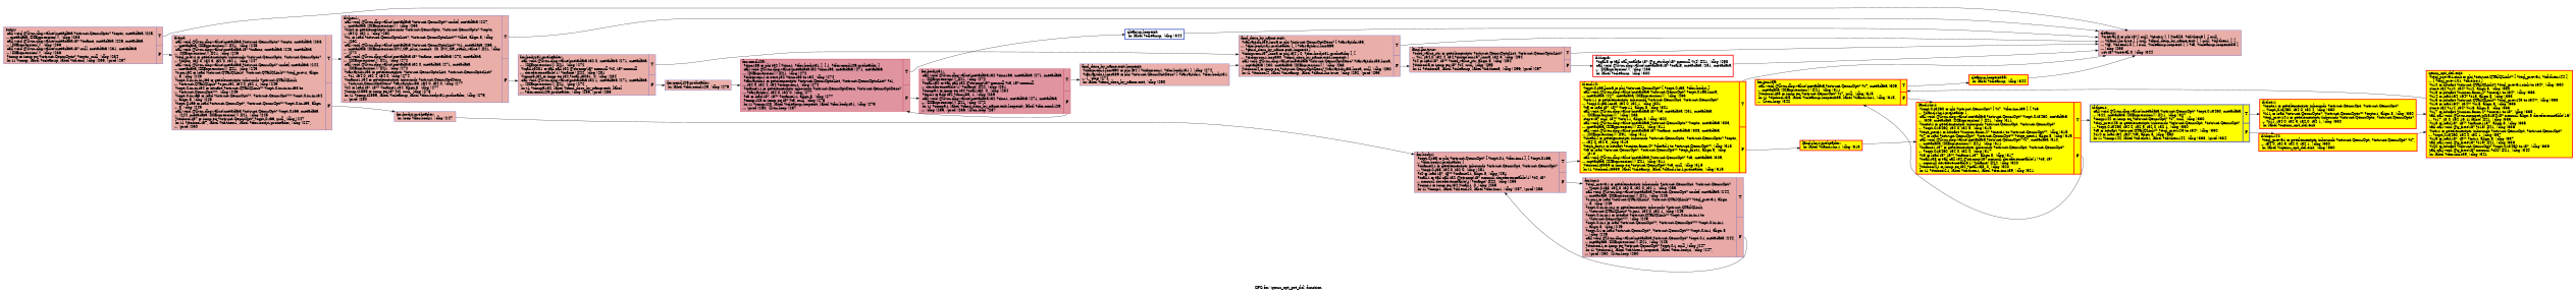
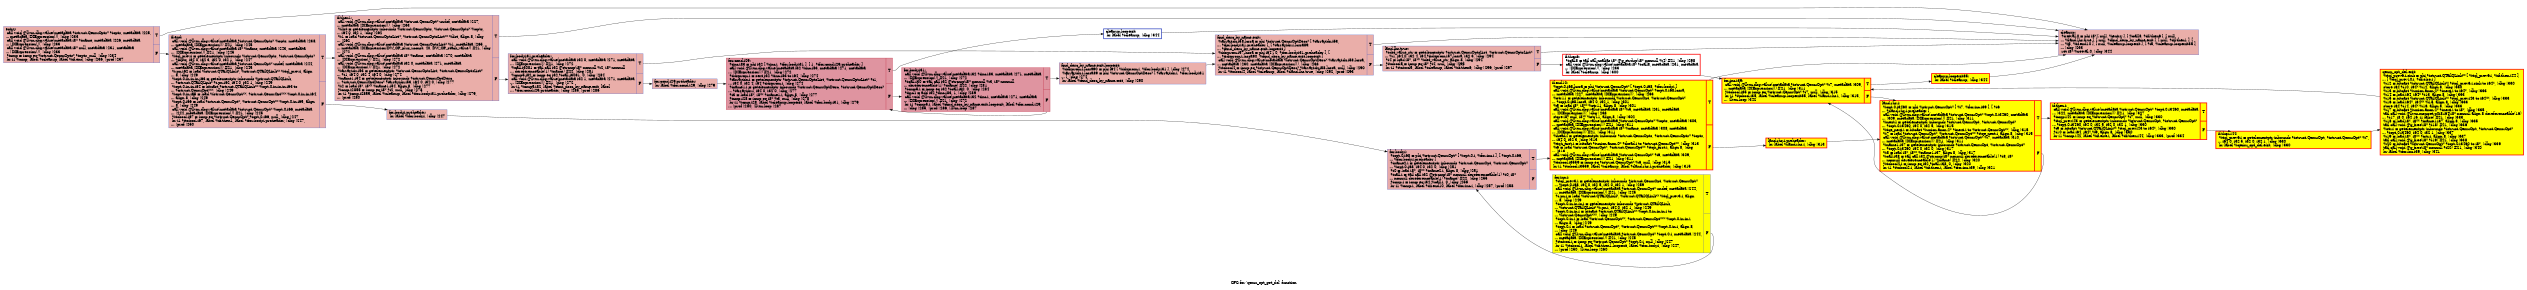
  digraph {
    label="CFG for 'qemu_opt_get_del' function"
    rankdir=LR
    node [color="#3d50c3ff" fillcolor=yellow shape=record style=filled]
    edge [tailport=s0]
    n1 [fillcolor="#d0473d70" label="{entry:\l  call void @llvm.dbg.value(metadata %struct.QemuOpts* %opts, metadata !225,\l... metadata !DIExpression()), !dbg !233\l  call void @llvm.dbg.value(metadata i8* %name, metadata !226, metadata\l... !DIExpression()), !dbg !233\l  call void @llvm.dbg.value(metadata i8* null, metadata !231, metadata\l... !DIExpression()), !dbg !233\l  %cmp = icmp eq %struct.QemuOpts* %opts, null, !dbg !234\l  br i1 %cmp, label %cleanup, label %if.end, !dbg !236, !prof !237\l|{<s0>T|<s1>F}}"]
    n2 [fillcolor="#d0473d70" label="{cleanup:                                          \l  %retval.0 = phi i8* [ null, %entry ], [ %call8, %if.then6 ], [ null,\l... %land.lhs.true ], [ null, %find_desc_by_name.exit ], [ null, %if.then1 ], [\l... %5, %if.end10 ], [ null, %cleanup.loopexit ], [ %5, %cleanup.loopexit85 ],\l... !dbg !233\l  ret i8* %retval.0, !dbg !344\l}"]
    n3 [fillcolor="#d0473d70" label="{if.end:                                           \l  call void @llvm.dbg.value(metadata %struct.QemuOpts* %opts, metadata !238,\l... metadata !DIExpression()) #21, !dbg !245\l  call void @llvm.dbg.value(metadata i8* %name, metadata !243, metadata\l... !DIExpression()) #21, !dbg !245\l  %tql_prev.i = getelementptr inbounds %struct.QemuOpts, %struct.QemuOpts*\l... %opts, i64 0, i32 3, i32 0, i32 1, !dbg !247\l  call void @llvm.dbg.value(metadata %struct.QemuOpt* undef, metadata !244,\l... metadata !DIExpression()) #21, !dbg !245\l  %.pn.i62 = load %struct.QTailQLink*, %struct.QTailQLink** %tql_prev.i, align\l... 8, !dbg !249\l  %opt.0.in.in.in.i63 = getelementptr inbounds %struct.QTailQLink,\l... %struct.QTailQLink* %.pn.i62, i64 0, i32 1, !dbg !249\l  %opt.0.in.in.i64 = bitcast %struct.QTailQLink** %opt.0.in.in.in.i63 to\l... %struct.QemuOpt***, !dbg !249\l  %opt.0.in.i65 = load %struct.QemuOpt**, %struct.QemuOpt*** %opt.0.in.in.i64,\l... align 8, !dbg !249\l  %opt.0.i66 = load %struct.QemuOpt*, %struct.QemuOpt** %opt.0.in.i65, align\l... 8, !dbg !249\l  call void @llvm.dbg.value(metadata %struct.QemuOpt* %opt.0.i66, metadata\l... !244, metadata !DIExpression()) #21, !dbg !245\l  %tobool.i67 = icmp eq %struct.QemuOpt* %opt.0.i66, null, !dbg !247\l  br i1 %tobool.i67, label %if.then1, label %for.body.i.preheader, !dbg !247,\l... !prof !250\l|{<s0>T|<s1>F}}"]
    n4 [fillcolor="#d0473d70" label="{if.then1:                                         \l  call void @llvm.dbg.value(metadata %struct.QemuOpt* undef, metadata !227,\l... metadata !DIExpression()), !dbg !233\l  %list = getelementptr inbounds %struct.QemuOpts, %struct.QemuOpts* %opts,\l... i64 0, i32 1, !dbg !262\l  %1 = load %struct.QemuOptsList*, %struct.QemuOptsList** %list, align 8, !dbg\l... !262\l  call void @llvm.dbg.value(metadata %struct.QemuOptsList* %1, metadata !265,\l... metadata !DIExpression(DW_OP_plus_uconst, 40, DW_OP_stack_value)) #21, !dbg\l... !272\l  call void @llvm.dbg.value(metadata i8* %name, metadata !270, metadata\l... !DIExpression()) #21, !dbg !272\l  call void @llvm.dbg.value(metadata i32 0, metadata !271, metadata\l... !DIExpression()) #21, !dbg !272\l  %arrayidx.i53 = getelementptr %struct.QemuOptsList, %struct.QemuOptsList*\l... %1, i64 0, i32 4, i64 0, !dbg !274\l  %name1.i54 = getelementptr inbounds %struct.QemuOptDesc,\l... %struct.QemuOptDesc* %arrayidx.i53, i64 0, i32 0, !dbg !277\l  %2 = load i8*, i8** %name1.i54, align 8, !dbg !277\l  %cmp.i2855 = icmp eq i8* %2, null, !dbg !278\l  br i1 %cmp.i2855, label %cleanup, label %for.body.i31.preheader, !dbg !279,\l... !prof !280\l|{<s0>T|<s1>F}}"]
-   n5 [fillcolor="#d6524470" label="{for.body.i.preheader:                             \l  br loop %for.body.i, !dbg !247\l}"]
+   n5 [fillcolor="#d6524470" label="{for.body.i.preheader:                             \l  br label %for.body.i, !dbg !247\l}"]
    n6 [fillcolor="#d0473d70" label="{for.body.i31.preheader:                           \l  call void @llvm.dbg.value(metadata i32 0, metadata !271, metadata\l... !DIExpression()) #21, !dbg !272\l  %call.i3081 = tail call i32 @strcmp(i8* nonnull %2, i8* nonnull\l... dereferenceable(1) %name) #22, !dbg !281\l  %cmp5.i82 = icmp eq i32 %call.i3081, 0, !dbg !284\l  call void @llvm.dbg.value(metadata i32 1, metadata !271, metadata\l... !DIExpression()) #21, !dbg !272\l  br i1 %cmp5.i82, label %find_desc_by_name.exit, label\l... %for.cond.i29.preheader, !dbg !285, !prof !286\l|{<s0>T|<s1>F}}"]
    n7 [fillcolor="#ca3b3770" label="{for.body.i:                                       \l  %opt.0.i68 = phi %struct.QemuOpt* [ %opt.0.i, %for.inc.i ], [ %opt.0.i66,\l... %for.body.i.preheader ]\l  %name2.i = getelementptr inbounds %struct.QemuOpt, %struct.QemuOpt*\l... %opt.0.i68, i64 0, i32 0, !dbg !251\l  %0 = load i8*, i8** %name2.i, align 8, !dbg !251\l  %call.i = tail call i32 @strcmp(i8* nonnull dereferenceable(1) %0, i8*\l... nonnull dereferenceable(1) %name) #22, !dbg !255\l  %cmp.i = icmp eq i32 %call.i, 0, !dbg !256\l  br i1 %cmp.i, label %if.end10, label %for.inc.i, !dbg !257, !prof !258\l|{<s0>T|<s1>F}}"]
    n8 [fillcolor="#d0473d70" label="{find_desc_by_name.exit:                           \l  %arrayidx.i58.lcssa = phi %struct.QemuOptDesc* [ %arrayidx.i53,\l... %for.body.i31.preheader ], [ %arrayidx.i.lcssa89,\l... %find_desc_by_name.exit.loopexit ]\l  %idxprom.i57.lcssa = phi i64 [ 0, %for.body.i31.preheader ], [\l... %idxprom.i.lcssa90, %find_desc_by_name.exit.loopexit ]\l  call void @llvm.dbg.value(metadata %struct.QemuOptDesc* %arrayidx.i58.lcssa,\l... metadata !230, metadata !DIExpression()), !dbg !233\l  %tobool4 = icmp eq %struct.QemuOptDesc* %arrayidx.i58.lcssa, null, !dbg !290\l  br i1 %tobool4, label %cleanup, label %land.lhs.true, !dbg !292, !prof !293\l|{<s0>T|<s1>F}}"]
    n9 [fillcolor="#d24b4070" label="{for.cond.i29.preheader:                           \l  br label %for.cond.i29, !dbg !279\l}"]
-   n10 [color=red label="{if.end10:                                         \l  %opt.0.i68.lcssa = phi %struct.QemuOpt* [ %opt.0.i68, %for.body.i ]\l  call void @llvm.dbg.value(metadata %struct.QemuOpt* %opt.0.i68.lcssa,\l... metadata !227, metadata !DIExpression()), !dbg !233\l  %str11 = getelementptr inbounds %struct.QemuOpt, %struct.QemuOpt*\l... %opt.0.i68.lcssa, i64 0, i32 1, !dbg !301\l  %5 = load i8*, i8** %str11, align 8, !dbg !301\l  call void @llvm.dbg.value(metadata i8* %5, metadata !231, metadata\l... !DIExpression()), !dbg !233\l  store i8* null, i8** %str11, align 8, !dbg !302\l  call void @llvm.dbg.value(metadata %struct.QemuOpts* %opts, metadata !303,\l... metadata !DIExpression()) #21, !dbg !311\l  call void @llvm.dbg.value(metadata i8* %name, metadata !308, metadata\l... !DIExpression()) #91, !dbg !311\l  %head.i = getelementptr inbounds %struct.QemuOpts, %struct.QemuOpts* %opts,\l... i64 0, i32 3, !dbg !313\l  %tqh_first.i = bitcast %union.anon.0* %head.i to %struct.QemuOpt**, !dbg !313\l  %6 = load %struct.QemuOpt*, %struct.QemuOpt** %tqh_first.i, align 8, !dbg\l... !313\l  call void @llvm.dbg.value(metadata %struct.QemuOpt* %6, metadata !309,\l... metadata !DIExpression()) #21, !dbg !311\l  %tobool.i3559 = icmp eq %struct.QemuOpt* %6, null, !dbg !315\l  br i1 %tobool.i3559, label %cleanup, label %land.rhs.i.preheader, !dbg !315\l|{<s0>T|<s1>F}}" penwidth=3.0]
-   n11 [fillcolor="#ca3b3770" label="{for.inc.i:                                        \l  %tql_prev3.i = getelementptr inbounds %struct.QemuOpt, %struct.QemuOpt*\l... %opt.0.i68, i64 0, i32 5, i32 0, i32 1, !dbg !259\l  call void @llvm.dbg.value(metadata %struct.QemuOpt* undef, metadata !244,\l... metadata !DIExpression()) #21, !dbg !245\l  %.pn.i = load %struct.QTailQLink*, %struct.QTailQLink** %tql_prev3.i, align\l... 8, !dbg !249\l  %opt.0.in.in.in.i = getelementptr inbounds %struct.QTailQLink,\l... %struct.QTailQLink* %.pn.i, i64 0, i32 1, !dbg !249\l  %opt.0.in.in.i = bitcast %struct.QTailQLink** %opt.0.in.in.in.i to\l... %struct.QemuOpt***, !dbg !249\l  %opt.0.in.i = load %struct.QemuOpt**, %struct.QemuOpt*** %opt.0.in.in.i,\l... align 8, !dbg !249\l  %opt.0.i = load %struct.QemuOpt*, %struct.QemuOpt** %opt.0.in.i, align 8,\l... !dbg !249\l  call void @llvm.dbg.value(metadata %struct.QemuOpt* %opt.0.i, metadata !244,\l... metadata !DIExpression()) #21, !dbg !245\l  %tobool.i = icmp eq %struct.QemuOpt* %opt.0.i, null, !dbg !247\l  br i1 %tobool.i, label %if.then1.loopexit, label %for.body.i, !dbg !247,\l... !prof !250, !llvm.loop !260\l|{<s0>T|<s1>F}}"]
+   n10 [color=red label="{if.end10:                                         \l  %opt.0.i68.lcssa = phi %struct.QemuOpt* [ %opt.0.i68, %for.body.i ]\l  call void @llvm.dbg.value(metadata %struct.QemuOpt* %opt.0.i68.lcssa,\l... metadata !227, metadata !DIExpression()), !dbg !233\l  %str11 = getelementptr inbounds %struct.QemuOpt, %struct.QemuOpt*\l... %opt.0.i68.lcssa, i64 0, i32 1, !dbg !301\l  %5 = load i8*, i8** %str11, align 8, !dbg !301\l  call void @llvm.dbg.value(metadata i8* %5, metadata !231, metadata\l... !DIExpression()), !dbg !233\l  store i8* null, i8** %str11, align 8, !dbg !302\l  call void @llvm.dbg.value(metadata %struct.QemuOpts* %opts, metadata !303,\l... metadata !DIExpression()) #21, !dbg !311\l  call void @llvm.dbg.value(metadata i8* %name, metadata !308, metadata\l... !DIExpression()) #21, !dbg !311\l  %head.i = getelementptr inbounds %struct.QemuOpts, %struct.QemuOpts* %opts,\l... i64 0, i32 3, !dbg !313\l  %tqh_first.i = bitcast %union.anon.0* %head.i to %struct.QemuOpt**, !dbg !313\l  %6 = load %struct.QemuOpt*, %struct.QemuOpt** %tqh_first.i, align 8, !dbg\l... !313\l  call void @llvm.dbg.value(metadata %struct.QemuOpt* %6, metadata !309,\l... metadata !DIExpression()) #21, !dbg !311\l  %tobool.i3559 = icmp eq %struct.QemuOpt* %6, null, !dbg !315\l  br i1 %tobool.i3559, label %cleanup, label %land.rhs.i.preheader, !dbg !315\l|{<s0>T|<s1>F}}" penwidth=3.0]
+   n11 [label="{for.inc.i:                                        \l  %tql_prev3.i = getelementptr inbounds %struct.QemuOpt, %struct.QemuOpt*\l... %opt.0.i68, i64 0, i32 5, i32 0, i32 1, !dbg !259\l  call void @llvm.dbg.value(metadata %struct.QemuOpt* undef, metadata !244,\l... metadata !DIExpression()) #21, !dbg !245\l  %.pn.i = load %struct.QTailQLink*, %struct.QTailQLink** %tql_prev3.i, align\l... 8, !dbg !249\l  %opt.0.in.in.in.i = getelementptr inbounds %struct.QTailQLink,\l... %struct.QTailQLink* %.pn.i, i64 0, i32 1, !dbg !249\l  %opt.0.in.in.i = bitcast %struct.QTailQLink** %opt.0.in.in.in.i to\l... %struct.QemuOpt***, !dbg !249\l  %opt.0.in.i = load %struct.QemuOpt**, %struct.QemuOpt*** %opt.0.in.in.i,\l... align 8, !dbg !249\l  %opt.0.i = load %struct.QemuOpt*, %struct.QemuOpt** %opt.0.in.i, align 8,\l... !dbg !249\l  call void @llvm.dbg.value(metadata %struct.QemuOpt* %opt.0.i, metadata !244,\l... metadata !DIExpression()) #21, !dbg !245\l  %tobool.i = icmp eq %struct.QemuOpt* %opt.0.i, null, !dbg !247\l  br i1 %tobool.i, label %if.then1.loopexit, label %for.body.i, !dbg !247,\l... !prof !250, !llvm.loop !260\l|{<s0>T|<s1>F}}"]
    n12 [color=red label="{land.rhs.i.preheader:                             \l  br label %land.rhs.i, !dbg !313\l}" penwidth=3.0]
    n13 [color=red label="{land.rhs.i:                                       \l  %opt.0.i3460 = phi %struct.QemuOpt* [ %7, %for.inc.i39 ], [ %6,\l... %land.rhs.i.preheader ]\l  call void @llvm.dbg.value(metadata %struct.QemuOpt* %opt.0.i3460, metadata\l... !309, metadata !DIExpression()) #21, !dbg !311\l  %next.i = getelementptr inbounds %struct.QemuOpt, %struct.QemuOpt*\l... %opt.0.i3460, i64 0, i32 5, !dbg !315\l  %tqe_next.i = bitcast %union.anon.2* %next.i to %struct.QemuOpt**, !dbg !315\l  %7 = load %struct.QemuOpt*, %struct.QemuOpt** %tqe_next.i, align 8, !dbg !315\l  call void @llvm.dbg.value(metadata %struct.QemuOpt* %7, metadata !310,\l... metadata !DIExpression()) #21, !dbg !311\l  %name1.i37 = getelementptr inbounds %struct.QemuOpt, %struct.QemuOpt*\l... %opt.0.i3460, i64 0, i32 0, !dbg !317\l  %8 = load i8*, i8** %name1.i37, align 8, !dbg !317\l  %call.i38 = tail call i32 @strcmp(i8* nonnull dereferenceable(1) %8, i8*\l... nonnull dereferenceable(1) %name) #22, !dbg !320\l  %tobool2.i = icmp eq i32 %call.i38, 0, !dbg !320\l  br i1 %tobool2.i, label %if.then.i, label %for.inc.i39, !dbg !321\l|{<s0>T|<s1>F}}" penwidth=3.0]
    n14 [fillcolor="#d0473d70" label="{land.lhs.true:                                    \l  %def_value_str = getelementptr %struct.QemuOptsList, %struct.QemuOptsList*\l... %1, i64 0, i32 4, i64 %idxprom.i57.lcssa, i32 3, !dbg !294\l  %4 = load i8*, i8** %def_value_str, align 8, !dbg !294\l  %tobool5 = icmp eq i8* %4, null, !dbg !295\l  br i1 %tobool5, label %cleanup, label %if.then6, !dbg !296, !prof !297\l|{<s0>T|<s1>F}}"]
    n15 [color="#b70d28ff" fillcolor="#b70d2870" label="{for.cond.i29:                                     \l  %inc.i83 = phi i32 [ %inc.i, %for.body.i31 ], [ 1, %for.cond.i29.preheader ]\l  call void @llvm.dbg.value(metadata i32 %inc.i83, metadata !271, metadata\l... !DIExpression()) #21, !dbg !272\l  %idxprom.i = sext i32 %inc.i83 to i64, !dbg !274\l  %arrayidx.i = getelementptr %struct.QemuOptsList, %struct.QemuOptsList* %1,\l... i64 0, i32 4, i64 %idxprom.i, !dbg !274\l  %name1.i = getelementptr inbounds %struct.QemuOptDesc, %struct.QemuOptDesc*\l... %arrayidx.i, i64 0, i32 0, !dbg !277\l  %3 = load i8*, i8** %name1.i, align 8, !dbg !277\l  %cmp.i28 = icmp eq i8* %3, null, !dbg !278\l  br i1 %cmp.i28, label %cleanup.loopexit, label %for.body.i31, !dbg !279,\l... !prof !280, !llvm.loop !287\l|{<s0>T|<s1>F}}"]
    n16 [color=red label="{if.then6:                                         \l  %call8 = tail call noalias i8* @g_strdup(i8* nonnull %4) #21, !dbg !298\l  call void @llvm.dbg.value(metadata i8* %call8, metadata !231, metadata\l... !DIExpression()), !dbg !233\l  br label %cleanup, !dbg !300\l}" penwidth=3.0 fillcolor="" style=""]
    n17 [label="{cleanup.loopexit:                                 \l  br label %cleanup, !dbg !344\l}" penwidth=3.0 fillcolor="" style=""]
    n18 [color="#b70d28ff" fillcolor="#b70d2870" label="{for.body.i31:                                     \l  call void @llvm.dbg.value(metadata i32 %inc.i83, metadata !271, metadata\l... !DIExpression()) #21, !dbg !272\l  %call.i30 = tail call i32 @strcmp(i8* nonnull %3, i8* nonnull\l... dereferenceable(1) %name) #22, !dbg !281\l  %cmp5.i = icmp eq i32 %call.i30, 0, !dbg !284\l  %inc.i = add i32 %inc.i83, 1, !dbg !289\l  call void @llvm.dbg.value(metadata i32 %inc.i, metadata !271, metadata\l... !DIExpression()) #21, !dbg !272\l  br i1 %cmp5.i, label %find_desc_by_name.exit.loopexit, label %for.cond.i29,\l... !dbg !285, !prof !286, !llvm.loop !287\l|{<s0>T|<s1>F}}"]
    n19 [fillcolor="#d24b4070" label="{find_desc_by_name.exit.loopexit:                  \l  %idxprom.i.lcssa90 = phi i64 [ %idxprom.i, %for.body.i31 ], !dbg !274\l  %arrayidx.i.lcssa89 = phi %struct.QemuOptDesc* [ %arrayidx.i, %for.body.i31\l... ], !dbg !274\l  br label %find_desc_by_name.exit, !dbg !290\l}"]
-   n20 [label="{if.then.i:                                        \l  call void @llvm.dbg.value(metadata %struct.QemuOpt* %opt.0.i3460, metadata\l... !322, metadata !DIExpression()) #21, !dbg !327\l  %cmp.i42 = icmp eq %struct.QemuOpt* %7, null, !dbg !330\l  %tql_prev.i43 = getelementptr inbounds %struct.QemuOpt, %struct.QemuOpt*\l... %opt.0.i3460, i64 0, i32 5, i32 0, i32 1, !dbg !330\l  %9 = bitcast %struct.QTailQLink** %tql_prev.i43 to i64*, !dbg !330\l  %10 = load i64, i64* %9, align 8, !dbg !330\l  br i1 %cmp.i42, label %if.else.i, label %if.then.i44, !dbg !333, !prof !334\l|{<s0>T|<s1>F}}" penwidth=3.0]
+   n20 [color=red label="{if.then.i:                                        \l  call void @llvm.dbg.value(metadata %struct.QemuOpt* %opt.0.i3460, metadata\l... !322, metadata !DIExpression()) #21, !dbg !327\l  %cmp.i42 = icmp eq %struct.QemuOpt* %7, null, !dbg !330\l  %tql_prev.i43 = getelementptr inbounds %struct.QemuOpt, %struct.QemuOpt*\l... %opt.0.i3460, i64 0, i32 5, i32 0, i32 1, !dbg !330\l  %9 = bitcast %struct.QTailQLink** %tql_prev.i43 to i64*, !dbg !330\l  %10 = load i64, i64* %9, align 8, !dbg !330\l  br i1 %cmp.i42, label %if.else.i, label %if.then.i44, !dbg !333, !prof !334\l|{<s0>T|<s1>F}}" penwidth=3.0]
    n21 [color=red label="{for.inc.i39:                                      \l  call void @llvm.dbg.value(metadata %struct.QemuOpt* %7, metadata !309,\l... metadata !DIExpression()) #21, !dbg !311\l  %tobool.i35 = icmp eq %struct.QemuOpt* %7, null, !dbg !315\l  br i1 %tobool.i35, label %cleanup.loopexit85, label %land.rhs.i, !dbg !315,\l... !llvm.loop !342\l|{<s0>T|<s1>F}}" penwidth=3.0]
-   n22 [color=red label="{if.else.i:                                        \l  %opts.i = getelementptr inbounds %struct.QemuOpt, %struct.QemuOpt*\l... %opt.0.i3460, i64 0, i32 4, !dbg !330\l  %11 = load %struct.QemuOpts*, %struct.QemuOpts** %opts.i, align 8, !dbg !330\l  %tql_prev10.i = getelementptr inbounds %struct.QemuOpts, %struct.QemuOpts*\l... %11, i64 0, i32 3, i32 0, i32 1, !dbg !330\l  br label %qemu_opt_del.exit\l}" penwidth=3.0]
    n23 [color=red label="{if.then.i44:                                      \l  %tql_prev6.i = getelementptr inbounds %struct.QemuOpt, %struct.QemuOpt* %7,\l... i64 0, i32 5, i32 0, i32 1, !dbg !330\l  br label %qemu_opt_del.exit, !dbg !330\l}" penwidth=3.0]
    n24 [color=red label="{cleanup.loopexit85:                               \l  br label %cleanup, !dbg !344\l}" penwidth=3.0]
    n25 [color=red label="{qemu_opt_del.exit:                                \l  %tql_prev6.i.sink = phi %struct.QTailQLink** [ %tql_prev6.i, %if.then.i44 ],\l... [ %tql_prev10.i, %if.else.i ]\l  %12 = bitcast %struct.QTailQLink** %tql_prev6.i.sink to i64*, !dbg !330\l  store i64 %10, i64* %12, align 8, !dbg !330\l  %13 = bitcast %union.anon.2* %next.i to i64*, !dbg !333\l  %14 = load i64, i64* %13, align 8, !dbg !333\l  %15 = bitcast %struct.QTailQLink** %tql_prev.i43 to i64**, !dbg !333\l  %16 = load i64*, i64** %15, align 8, !dbg !333\l  store i64 %14, i64* %16, align 8, !dbg !333\l  %17 = bitcast %union.anon.2* %next.i to i8*, !dbg !335\l  tail call void @llvm.memset.p0i8.i64(i8* nonnull align 8 dereferenceable(16)\l... %17, i8 0, i64 16, i1 false) #21, !dbg !333\l  %18 = load i8*, i8** %name1.i37, align 8, !dbg !335\l  tail call void @g_free(i8* %18) #21, !dbg !336\l  %str.i = getelementptr inbounds %struct.QemuOpt, %struct.QemuOpt*\l... %opt.0.i3460, i64 0, i32 1, !dbg !337\l  %19 = load i8*, i8** %str.i, align 8, !dbg !337\l  tail call void @g_free(i8* %19) #21, !dbg !338\l  %20 = bitcast %struct.QemuOpt* %opt.0.i3460 to i8*, !dbg !339\l  tail call void @g_free(i8* nonnull %20) #21, !dbg !340\l  br label %for.inc.i39, !dbg !341\l}" penwidth=3.0]
    n1 -> n2
    n1 -> n3 [tailport=s1]
    n3 -> n4
    n3 -> n5 [tailport=s1]
    n4 -> n2
    n4 -> n6 [tailport=s1]
    n5 -> n7
    n6 -> n8
    n6 -> n9 [tailport=s1]
    n7 -> n10
-   n7 -> n11 [tailport=s1]
    n8 -> n2
    n8 -> n14 [tailport=s1]
    n9 -> n15
    n10 -> n2
    n10 -> n12 [tailport=s1]
    n11 -> n7 [tailport=s1]
    n12 -> n13
    n13 -> n20
    n13 -> n21 [tailport=s1]
    n14 -> n2
    n14 -> n16 [tailport=s1]
    n15 -> n17
    n15 -> n18 [tailport=s1]
-   n16 -> n2
+   n16 -> n21
    n17 -> n2
    n18 -> n15 [tailport=s1]
    n18 -> n19
    n19 -> n8
-   n20 -> n22
    n20 -> n23 [tailport=s1]
    n21 -> n13 [tailport=s1]
    n21 -> n24
-   n22 -> n25
    n23 -> n25
    n24 -> n2
    n25 -> n21
  }
